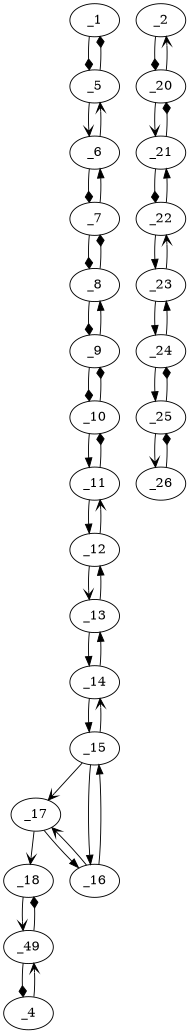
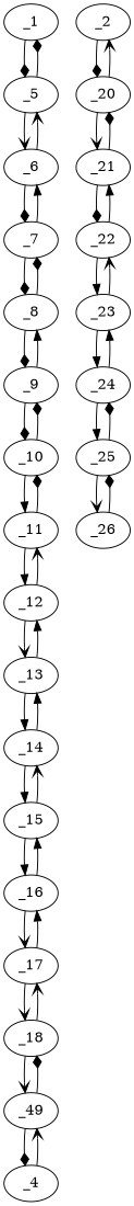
  digraph {
    node [x=217.000000 y=117.000000]
    edge [arrowhead=diamond orient=-0.906183]
    _1 [x=135.000000 y=60.000000]
    _5 [x=145.000000 y=69.000000]
    _6 [x=162.000000 y=65.000000]
    _7 [x=178.000000 y=61.000000]
    _2 [x=113.000000]
    _20 [x=106.000000 y=102.000000]
    _21 [x=87.000000 y=100.000000]
    _22 [x=69.000000 y=104.000000]
    _26 [x=38.000000 y=159.000000]
    _25 [x=44.000000 y=144.000000]
    _24 [x=51.000000 y=129.000000]
    _4 [y=194.000000]
    n13 [label=_49 x=212.000000 y=180.000000]
    _18 [x=202.000000 y=170.000000]
    _17 [x=206.000000 y=155.000000]
    _8 [x=198.000000 y=62.000000]
    _9 [x=214.000000 y=57.000000]
    _10 [x=224.000000 y=68.000000]
    _11 [x=213.000000 y=77.000000]
    _12 [y=90.000000]
    _13 [x=215.000000 y=107.000000]
    _14 [x=201.000000 y=114.000000]
    _15 [x=204.000000 y=125.000000]
    _16 [x=211.000000 y=139.000000]
    _23 [x=60.000000]
    _1 -> _5 [angle=0.732815 orient=0.668965]
    _5 -> _1 [angle=-2.408778 orient=-0.668965]
    _5 -> _6 [angle=-0.231091 arrowhead=vee orient=-0.229039]
    _6 -> _5 [angle=2.910502 arrowhead=vee orient=0.229039]
    _6 -> _7 [angle=-0.244979 orient=-0.242536]
    _7 -> _6 [angle=2.896614 arrowhead=normal orient=0.242536]
    _7 -> _8 [angle=0.049958 orient=0.049938]
    _2 -> _20 [angle=-2.007423]
    _20 -> _2 [angle=1.134169 arrowhead=vee orient=0.906183]
    _20 -> _21 [angle=-3.036716 arrowhead=vee orient=-0.104685]
    _21 -> _20 [angle=0.104877 orient=0.104685]
    _21 -> _22 [angle=2.922924 orient=0.216930]
    _22 -> _21 [angle=-0.218669 arrowhead=normal orient=-0.216930]
    _22 -> _23 [angle=2.176341 arrowhead=normal orient=0.822192]
    _26 -> _25 [angle=-1.190290 orient=-0.928477]
    _25 -> _26 [angle=1.951303 arrowhead=vee orient=0.928477]
    _25 -> _24 [angle=-1.134169]
    _24 -> _25 [angle=2.007423 arrowhead=normal orient=0.906183]
    _24 -> _23 [angle=-0.927295 arrowhead=normal orient=-0.800000]
    _4 -> n13 [angle=-1.913820 arrowhead=vee orient=-0.941742]
    n13 -> _4 [angle=1.227772 orient=0.941742]
    n13 -> _18 [angle=-2.356194 orient=-0.707107]
    _18 -> n13 [angle=0.785398 arrowhead=vee orient=0.707107]
-   _15 -> _17 [angle=-1.310194 arrowhead=vee orient=-0.966235]
+   _18 -> _17 [angle=-1.310194 arrowhead=vee orient=-0.966235]
    _17 -> _18 [angle=1.831399 arrowhead=vee orient=0.966235]
    _17 -> _16 [angle=-1.267911 arrowhead=normal orient=-0.954480]
    _8 -> _7 [angle=-3.091634 orient=-0.049938]
    _8 -> _9 [angle=-0.302885 orient=-0.298275]
    _9 -> _8 [angle=2.838708 arrowhead=normal orient=0.298275]
    _9 -> _10 [angle=0.832981 orient=0.739940]
    _10 -> _9 [angle=-2.308611 orient=-0.739940]
    _10 -> _11 [angle=2.455863 arrowhead=normal orient=0.633238]
    _11 -> _10 [angle=-0.685730 orient=-0.633238]
    _11 -> _12 [angle=1.272297 arrowhead=normal orient=0.955779]
    _12 -> _11 [angle=-1.869295 arrowhead=vee orient=-0.955779]
    _12 -> _13 [angle=1.687905 arrowhead=vee orient=0.993151]
    _13 -> _12 [angle=-1.453688 arrowhead=normal orient=-0.993151]
    _13 -> _14 [angle=2.677945 arrowhead=normal orient=0.447214]
    _14 -> _13 [angle=-0.463648 arrowhead=normal orient=-0.447214]
    _14 -> _15 [angle=1.304544 arrowhead=normal orient=0.964764]
    _15 -> _14 [angle=-1.837048 arrowhead=vee orient=-0.964764]
    _15 -> _16 [angle=1.107149 arrowhead=normal orient=0.894427]
    _16 -> _17 [angle=1.873681 arrowhead=vee orient=0.954480]
    _16 -> _15 [angle=-2.034444 arrowhead=normal orient=-0.894427]
    _23 -> _22 [angle=-0.965252 arrowhead=vee orient=-0.822192]
    _23 -> _24 [angle=2.214297 arrowhead=normal orient=0.800000]
  }
